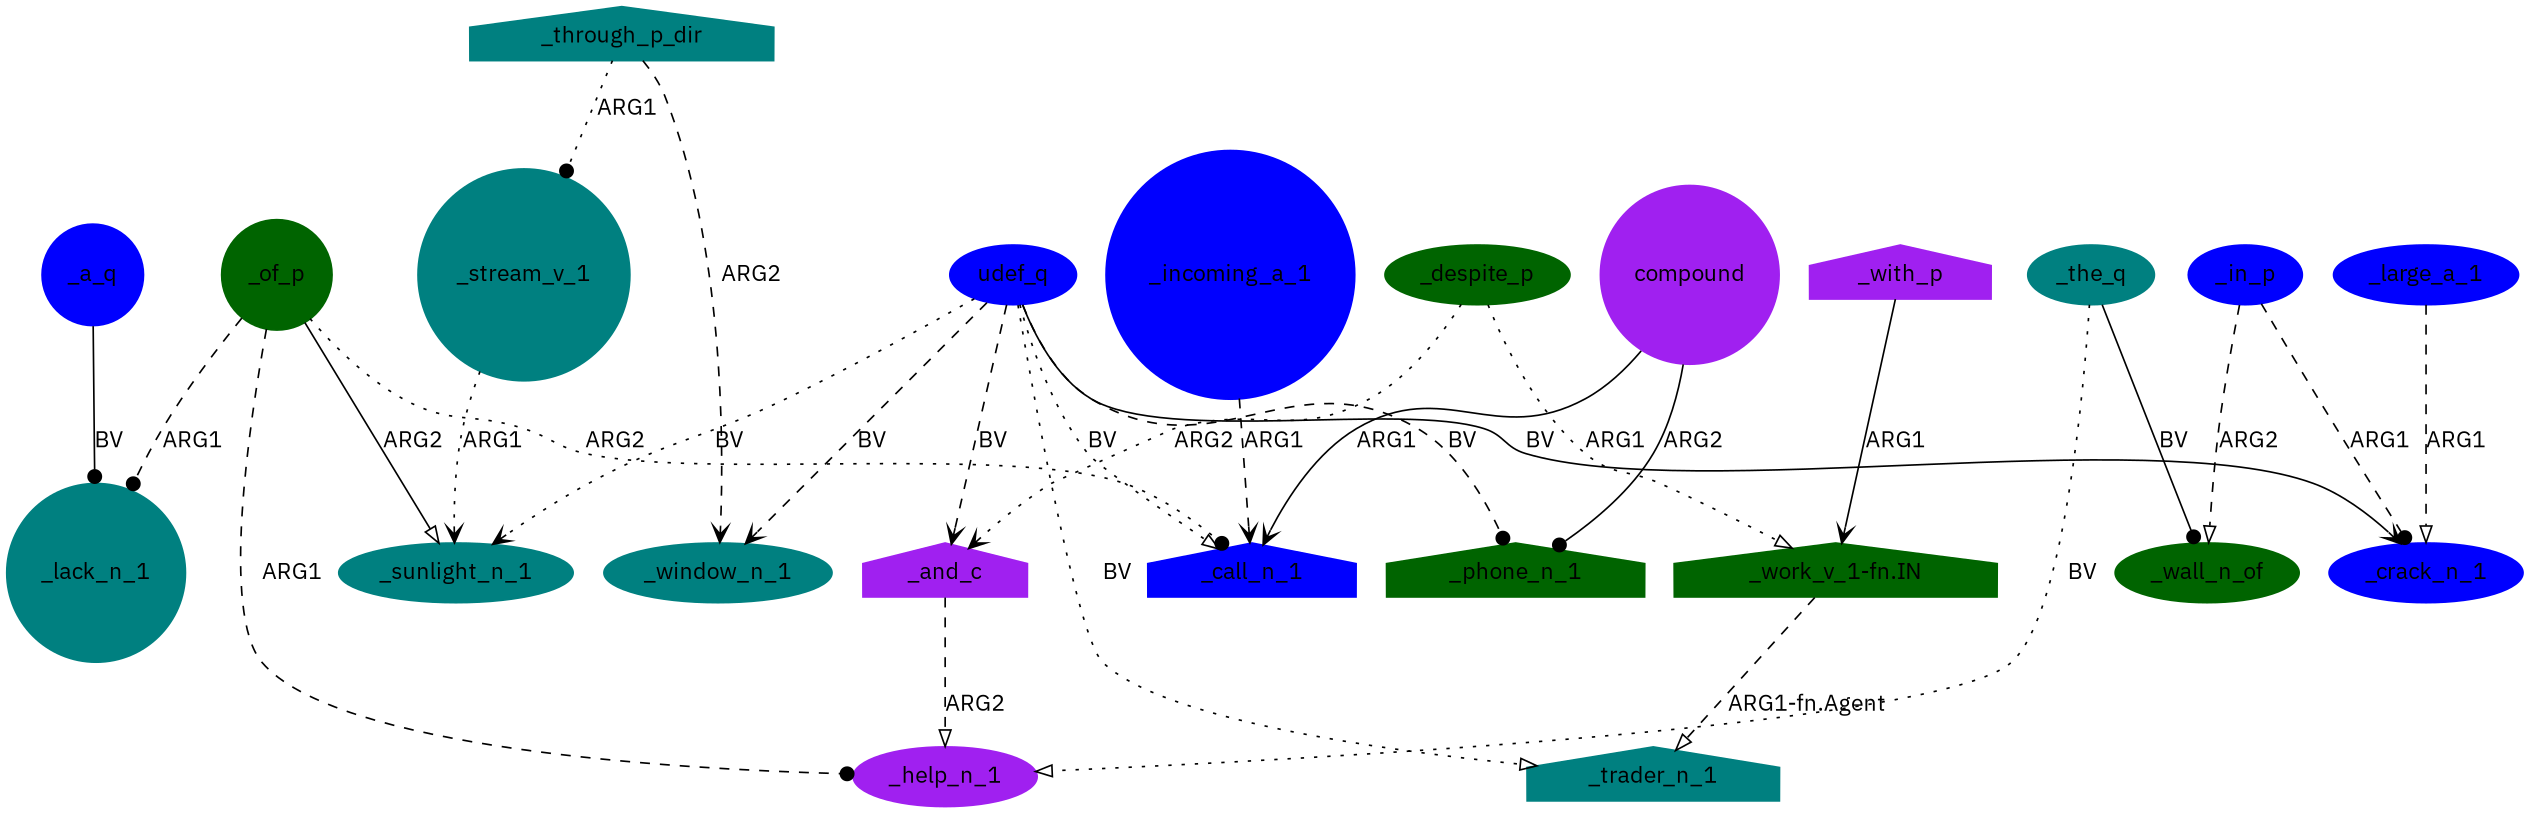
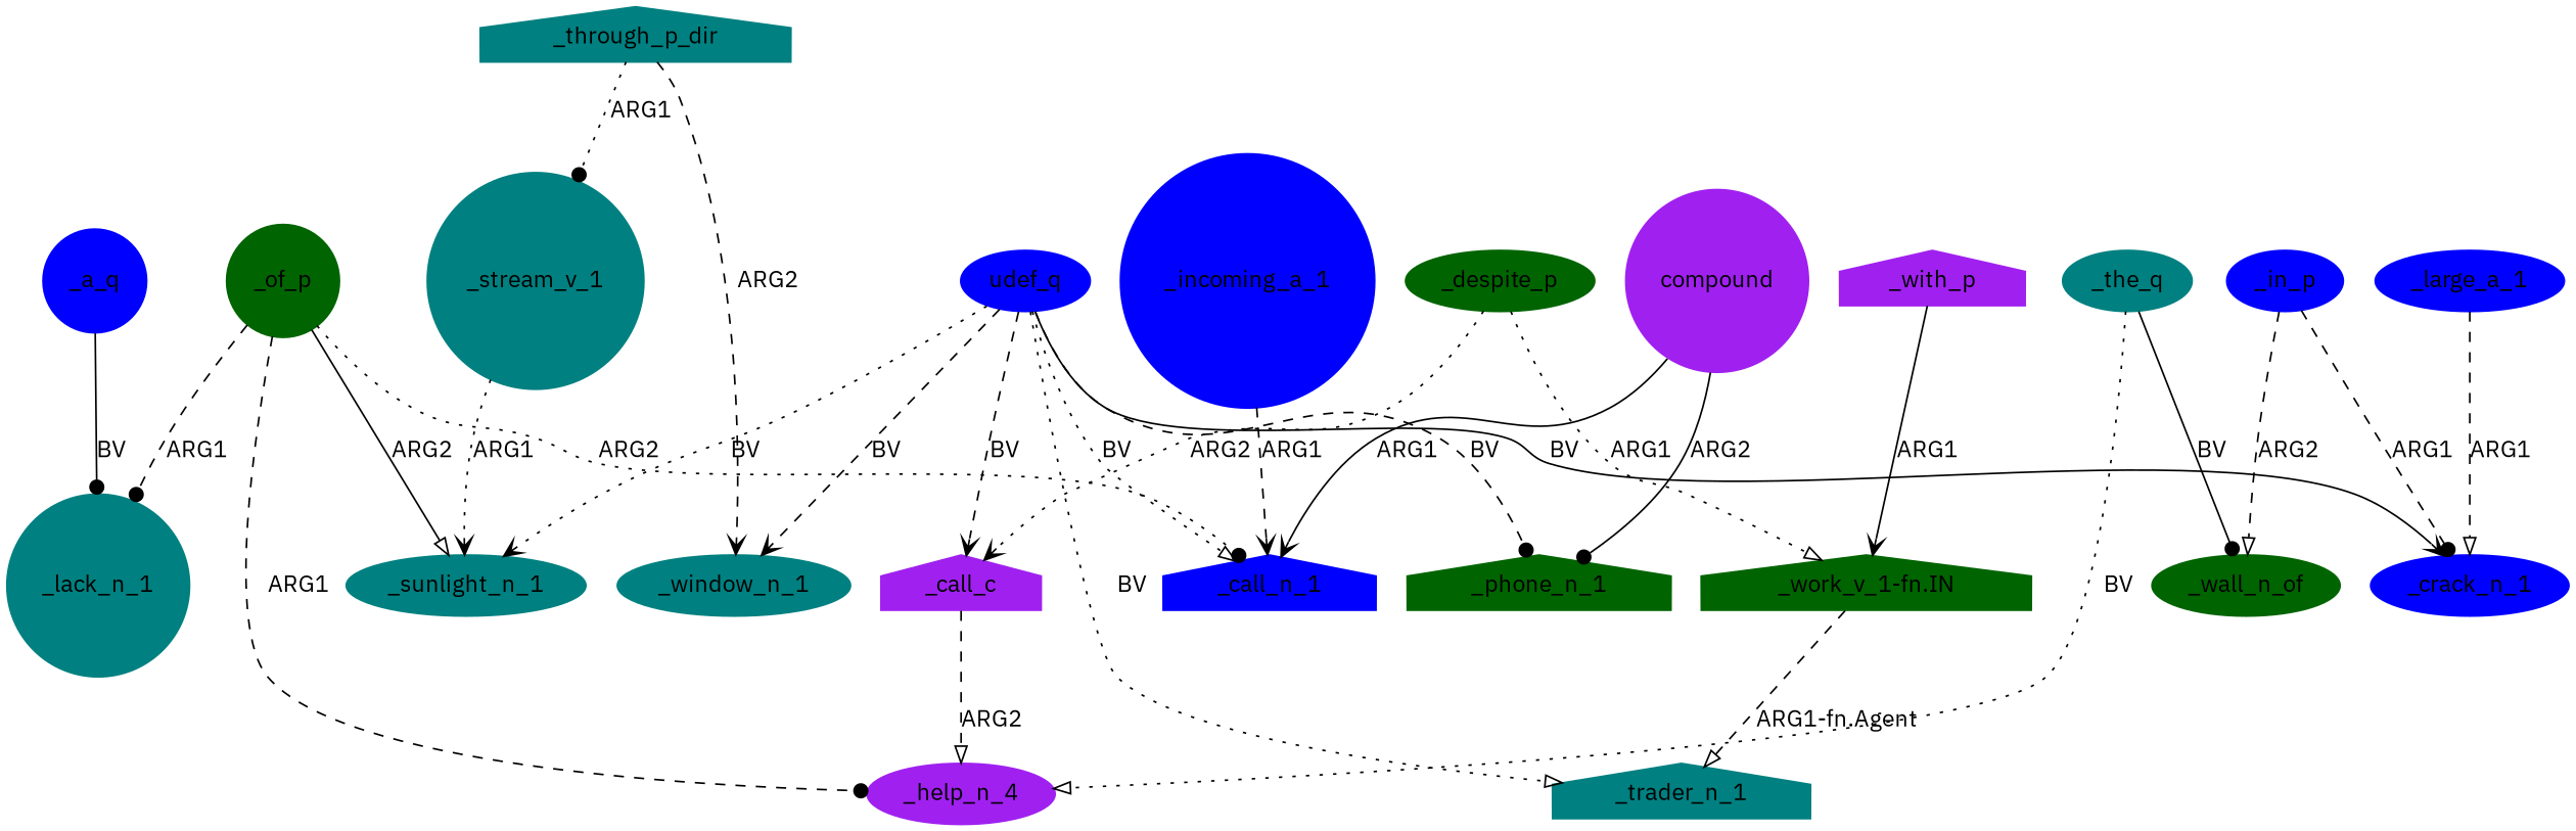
  digraph {
    fontname="IBM Plex Sans"
    node [color=teal fontname="IBM Plex Sans" shape=ellipse style=filled]
    edge [arrowhead=vee fontname="IBM Plex Sans" style=dashed]
    _of_p [color=darkgreen shape=circle]
-   _help_n_1 [color=purple]
+   _help_n_1 [color=purple label=_help_n_4]
    _sunlight_n_1
    _lack_n_1 [shape=circle]
    _call_n_1 [color=blue shape=house]
    _despite_p [color=darkgreen]
    "_work_v_1-fn.IN" [color=darkgreen shape=house]
-   _and_c [color=purple shape=house]
+   _and_c [color=purple shape=house label=_call_c]
    _trader_n_1 [shape=house]
    udef_q [color=blue]
    _crack_n_1 [color=blue]
    _phone_n_1 [color=darkgreen shape=house]
    _window_n_1
    _incoming_a_1 [color=blue shape=circle]
    _the_q
    _wall_n_of [color=darkgreen]
    _in_p [color=blue]
    compound [color=purple shape=circle]
    _with_p [color=purple shape=house]
    _a_q [color=blue shape=circle]
    _stream_v_1 [shape=circle]
    _large_a_1 [color=blue]
    _through_p_dir [shape=house]
    _of_p -> _help_n_1 [arrowhead=dot label=ARG1]
    _of_p -> _sunlight_n_1 [arrowhead=onormal label=ARG2 style=solid]
    _of_p -> _lack_n_1 [arrowhead=dot label=ARG1]
    _of_p -> _call_n_1 [arrowhead=dot label=ARG2 style=dotted]
    _despite_p -> "_work_v_1-fn.IN" [arrowhead=onormal label=ARG1 style=dotted]
    _despite_p -> _and_c [label=ARG2 style=dotted]
    "_work_v_1-fn.IN" -> _trader_n_1 [arrowhead=onormal label="ARG1-fn.Agent"]
    _and_c -> _help_n_1 [arrowhead=onormal label=ARG2]
    udef_q -> _sunlight_n_1 [label=BV style=dotted]
    udef_q -> _call_n_1 [arrowhead=onormal label=BV style=dotted]
    udef_q -> _and_c [label=BV]
    udef_q -> _trader_n_1 [arrowhead=onormal label=BV style=dotted]
    udef_q -> _crack_n_1 [label=BV style=solid]
    udef_q -> _phone_n_1 [arrowhead=dot label=BV]
    udef_q -> _window_n_1 [label=BV]
    _incoming_a_1 -> _call_n_1 [label=ARG1]
    _the_q -> _help_n_1 [arrowhead=onormal label=BV style=dotted]
    _the_q -> _wall_n_of [arrowhead=dot label=BV style=solid]
    _in_p -> _crack_n_1 [arrowhead=dot label=ARG1]
    _in_p -> _wall_n_of [arrowhead=onormal label=ARG2]
    compound -> _call_n_1 [label=ARG1 style=solid]
    compound -> _phone_n_1 [arrowhead=dot label=ARG2 style=solid]
    _with_p -> "_work_v_1-fn.IN" [label=ARG1 style=solid]
    _a_q -> _lack_n_1 [arrowhead=dot label=BV style=solid]
    _stream_v_1 -> _sunlight_n_1 [label=ARG1 style=dotted]
    _large_a_1 -> _crack_n_1 [arrowhead=onormal label=ARG1]
    _through_p_dir -> _window_n_1 [label=ARG2]
    _through_p_dir -> _stream_v_1 [arrowhead=dot label=ARG1 style=dotted]
  }
